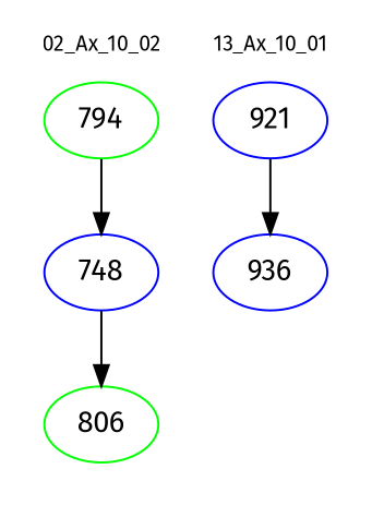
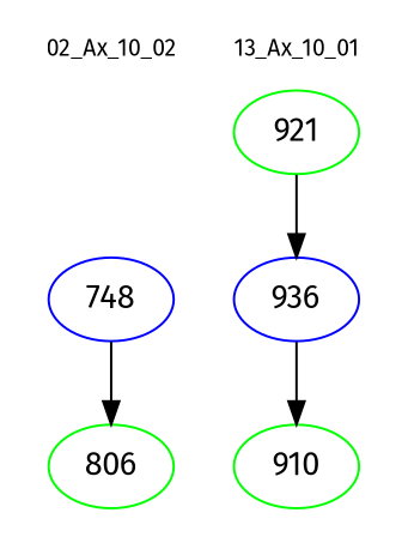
  digraph {
    fontname="Fira Sans"
    node [color=green fontname="Fira Sans"]
    edge [color=black fontname="Fira Sans"]
-   n1 [label=794]
    n2 [color=blue label=748]
    n3 [label=806]
-   n4 [color=blue label=921]
+   n4 [label=921]
    n5 [color=blue label=936]
+   n6 [label=910]
    subgraph cluster_1 {
      color=white
      fontsize=10
      label="02_Ax_10_02"
-     n1
      n2
      n3
    }
    subgraph cluster_2 {
      color=white
      fontsize=10
      label="13_Ax_10_01"
      n4
      n5
+     n6
    }
-   n1 -> n2
    n2 -> n3
    n4 -> n5
+   n5 -> n6
  }
